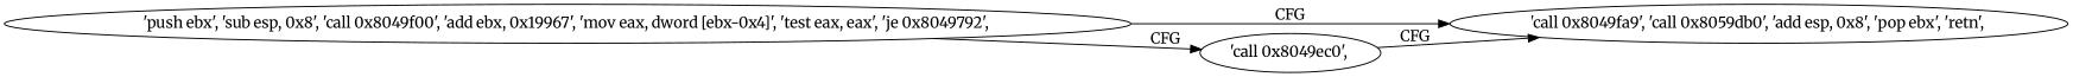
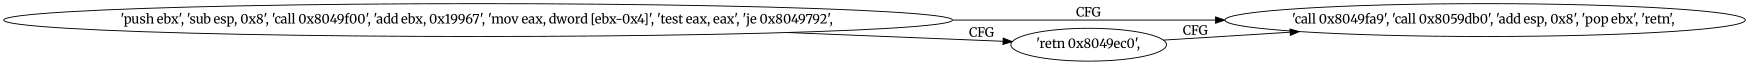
  digraph {
    rankdir=LR
    fontname=Merriweather
    node [fontname=Merriweather]
    edge [fontname=Merriweather]
    n1 [label="'push ebx', 'sub esp, 0x8', 'call 0x8049f00', 'add ebx, 0x19967', 'mov eax, dword [ebx-0x4]', 'test eax, eax', 'je 0x8049792', "]
    n2 [label="'call 0x8049fa9', 'call 0x8059db0', 'add esp, 0x8', 'pop ebx', 'retn', "]
-   n3 [label="'call 0x8049ec0', "]
+   n3 [label="'retn 0x8049ec0',"]
    n1 -> n2 [label=CFG]
    n1 -> n3 [label=CFG]
    n3 -> n2 [label=CFG]
  }
